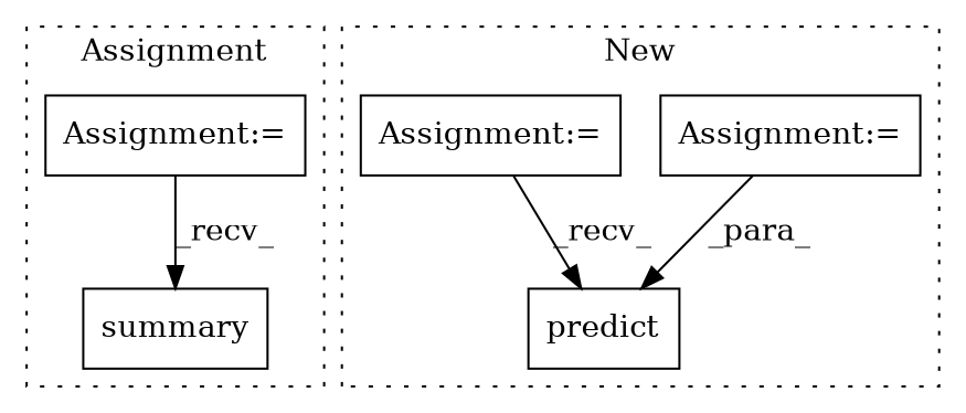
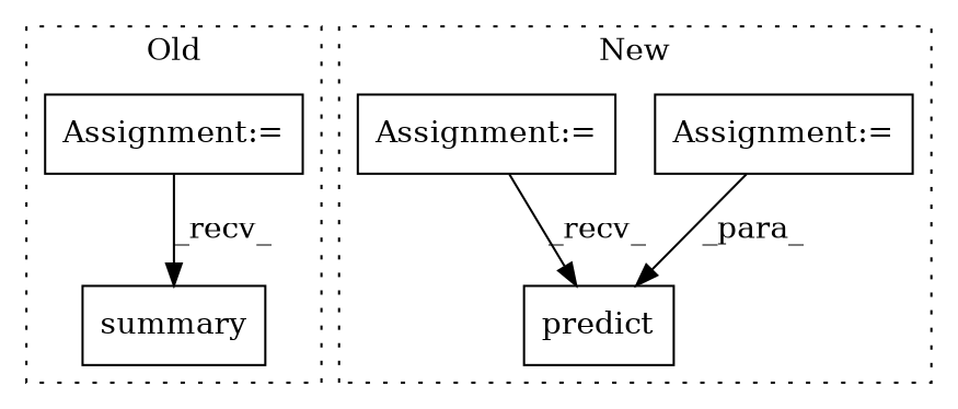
  digraph {
    node [a=7 l=1 s=4524 shape=box]
    n1 [a=32 l=9 label=summary]
    n2 [label="Assignment:=" s=4187]
    n3 [a=32 l="8,1" label=predict s="5348,5357"]
    n4 [label="Assignment:=" s=5257]
    n5 [label="Assignment:="]
    subgraph cluster_1 {
-     label=Assignment
+     label=Old
      style=dotted
      n1
      n2
    }
    subgraph cluster_2 {
      label=New
      style=dotted
      n3
      n4
      n5
    }
    n2 -> n1 [label=_recv_]
    n4 -> n3 [label=_para_]
    n5 -> n3 [label=_recv_]
  }
